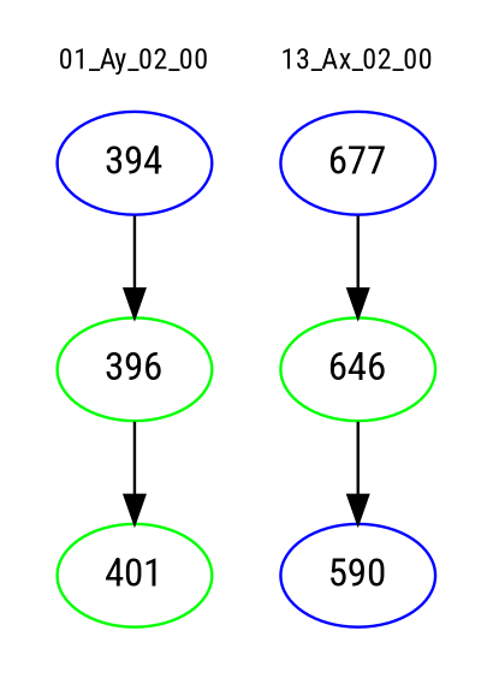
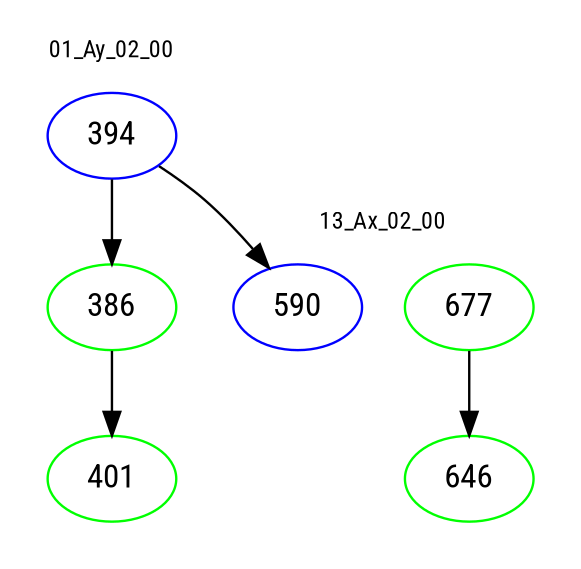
  digraph {
    fontname="Roboto Condensed"
    node [color=blue fontname="Roboto Condensed"]
    edge [color=black fontname="Roboto Condensed"]
    n1 [label=394]
-   n2 [color=green label=396]
+   n2 [color=green label=386]
    n3 [color=green label=401]
-   n4 [label=677]
+   n4 [color=green label=677]
    n5 [color=green label=646]
    n6 [label=590]
    subgraph cluster_1 {
      color=white
      fontsize=10
      label="01_Ay_02_00"
      n1
      n2
      n3
    }
    subgraph cluster_2 {
      color=white
      fontsize=10
      label="13_Ax_02_00"
      n4
      n5
      n6
    }
    n1 -> n2
    n2 -> n3
    n4 -> n5
-   n5 -> n6
+   n1 -> n6
  }
